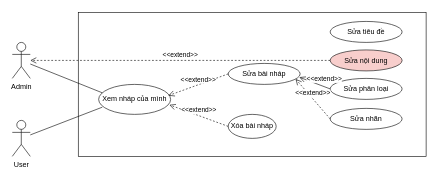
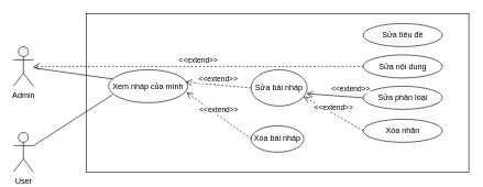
  <mxCell id="0" />
  <mxCell id="1" parent="0" />
  <mxCell id="2" value="" style="rounded=0;whiteSpace=wrap;html=1;" vertex="1" parent="1"><mxGeometry x="130" y="20" width="580" height="240" as="geometry" /></mxCell>
  <mxCell id="3" value="User" style="shape=umlActor;verticalLabelPosition=bottom;verticalAlign=top;html=1;outlineConnect=0;" vertex="1" parent="1"><mxGeometry x="20" y="200" width="30" height="60" as="geometry" /></mxCell>
  <mxCell id="4" value="Admin" style="shape=umlActor;verticalLabelPosition=bottom;verticalAlign=top;html=1;outlineConnect=0;" vertex="1" parent="1"><mxGeometry x="20" y="70" width="30" height="60" as="geometry" /></mxCell>
- <mxCell id="5" value="Xem nháp của mình" style="ellipse;whiteSpace=wrap;html=1;" vertex="1" parent="1"><mxGeometry x="164" y="140" width="120" height="50" as="geometry" /></mxCell>
- <mxCell id="6" value="Sửa bài nháp" style="ellipse;whiteSpace=wrap;html=1;" vertex="1" parent="1"><mxGeometry x="380" y="105" width="120" height="35" as="geometry" /></mxCell>
+ <mxCell id="5" value="Xem nháp của mình" style="ellipse;whiteSpace=wrap;html=1;" vertex="1" parent="1"><mxGeometry x="164" y="105" width="120" height="50" as="geometry" /></mxCell>
+ <mxCell id="6" value="Sửa bài nháp" style="ellipse;whiteSpace=wrap;html=1;" vertex="1" parent="1"><mxGeometry x="380" y="105" width="85" height="55" as="geometry" /></mxCell>
  <mxCell id="7" value="" style="endArrow=none;html=1;entryX=0.05;entryY=0.28;entryDx=0;entryDy=0;entryPerimeter=0;" edge="1" parent="1" source="4" target="5"><mxGeometry width="50" height="50" relative="1" as="geometry"><mxPoint x="260" y="300" as="sourcePoint" /><mxPoint x="310" y="250" as="targetPoint" /></mxGeometry></mxCell>
  <mxCell id="8" value="" style="endArrow=none;html=1;entryX=0.05;entryY=0.76;entryDx=0;entryDy=0;entryPerimeter=0;" edge="1" parent="1" source="3" target="5"><mxGeometry width="50" height="50" relative="1" as="geometry"><mxPoint x="260" y="300" as="sourcePoint" /><mxPoint x="310" y="250" as="targetPoint" /></mxGeometry></mxCell>
  <mxCell id="9" value="Xóa bài nháp" style="ellipse;whiteSpace=wrap;html=1;" vertex="1" parent="1"><mxGeometry x="380" y="190" width="80" height="40" as="geometry" /></mxCell>
  <mxCell id="10" value="&amp;lt;&amp;lt;extend&amp;gt;&amp;gt;" style="html=1;verticalAlign=bottom;endArrow=open;dashed=1;endSize=8;entryX=0.983;entryY=0.683;entryDx=0;entryDy=0;exitX=0;exitY=0.5;exitDx=0;exitDy=0;entryPerimeter=0;" edge="1" parent="1" source="9" target="5"><mxGeometry relative="1" as="geometry"><mxPoint x="370" y="270" as="sourcePoint" /><mxPoint x="390" y="157.5" as="targetPoint" /></mxGeometry></mxCell>
  <mxCell id="11" value="&amp;lt;&amp;lt;extend&amp;gt;&amp;gt;" style="html=1;verticalAlign=bottom;endArrow=open;dashed=1;endSize=8;entryX=0.97;entryY=0.372;entryDx=0;entryDy=0;exitX=0;exitY=0.5;exitDx=0;exitDy=0;entryPerimeter=0;" edge="1" parent="1" source="6" target="5"><mxGeometry relative="1" as="geometry"><mxPoint x="390" y="250" as="sourcePoint" /><mxPoint x="284.04" y="189.9" as="targetPoint" /></mxGeometry></mxCell>
  <mxCell id="12" value="Sửa tiêu đề" style="ellipse;whiteSpace=wrap;html=1;" vertex="1" parent="1"><mxGeometry x="550" y="35" width="120" height="35" as="geometry" /></mxCell>
- <mxCell id="13" value="Sửa nội dung" style="ellipse;whiteSpace=wrap;html=1;fillColor=#f8cecc;" vertex="1" parent="1"><mxGeometry x="550" y="82.5" width="120" height="35" as="geometry" /></mxCell>
+ <mxCell id="13" value="Sửa nội dung" style="ellipse;whiteSpace=wrap;html=1;" vertex="1" parent="1"><mxGeometry x="550" y="82.5" width="120" height="35" as="geometry" /></mxCell>
  <mxCell id="14" value="Sửa phân loại" style="ellipse;whiteSpace=wrap;html=1;" vertex="1" parent="1"><mxGeometry x="550" y="130" width="120" height="35" as="geometry" /></mxCell>
- <mxCell id="15" value="Sửa nhãn" style="ellipse;whiteSpace=wrap;html=1;" vertex="1" parent="1"><mxGeometry x="550" y="180" width="120" height="35" as="geometry" /></mxCell>
+ <mxCell id="15" value="Xóa nhãn" style="ellipse;whiteSpace=wrap;html=1;" vertex="1" parent="1"><mxGeometry x="550" y="180" width="120" height="35" as="geometry" /></mxCell>
  <mxCell id="16" value="&amp;lt;&amp;lt;extend&amp;gt;&amp;gt;" style="html=1;verticalAlign=bottom;endArrow=open;dashed=1;endSize=8;exitX=0;exitY=0.5;exitDx=0;exitDy=0;" edge="1" parent="1" source="13" target="4"><mxGeometry relative="1" as="geometry"><mxPoint x="560" y="62.5" as="sourcePoint" /><mxPoint x="500.04" y="122.21" as="targetPoint" /></mxGeometry></mxCell>
  <mxCell id="17" value="&amp;lt;&amp;lt;extend&amp;gt;&amp;gt;" style="html=1;verticalAlign=bottom;endArrow=open;dashed=1;endSize=8;entryX=0.937;entryY=0.741;entryDx=0;entryDy=0;exitX=0;exitY=0.5;exitDx=0;exitDy=0;entryPerimeter=0;" edge="1" parent="1" source="15" target="6"><mxGeometry relative="1" as="geometry"><mxPoint x="580" y="82.5" as="sourcePoint" /><mxPoint x="520.04" y="142.21" as="targetPoint" /></mxGeometry></mxCell>
  <mxCell id="18" value="&amp;lt;&amp;lt;extend&amp;gt;&amp;gt;" style="html=1;verticalAlign=bottom;endArrow=open;dashed=0;endSize=8;entryX=0.989;entryY=0.659;entryDx=0;entryDy=0;exitX=0;exitY=0.5;exitDx=0;exitDy=0;entryPerimeter=0;" edge="1" parent="1" source="14" target="6"><mxGeometry x="-0.562" y="-3" relative="1" as="geometry"><mxPoint x="570" y="72.5" as="sourcePoint" /><mxPoint x="510.04" y="132.21" as="targetPoint" /><mxPoint as="offset" /></mxGeometry></mxCell>
